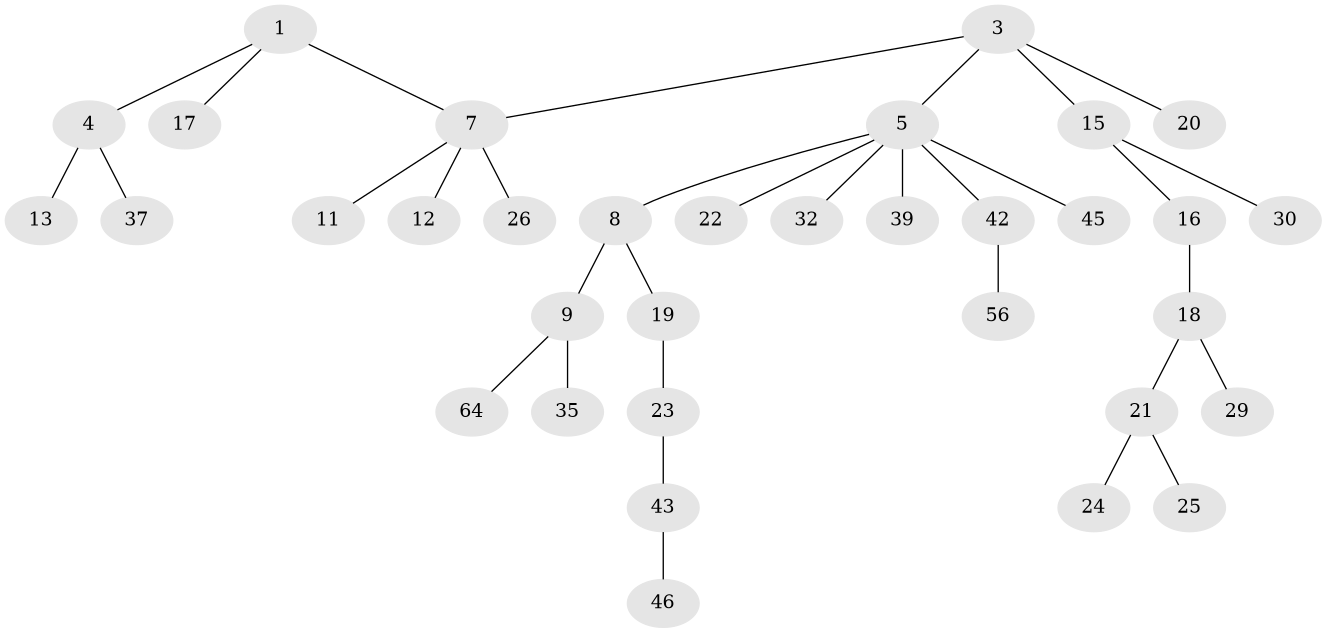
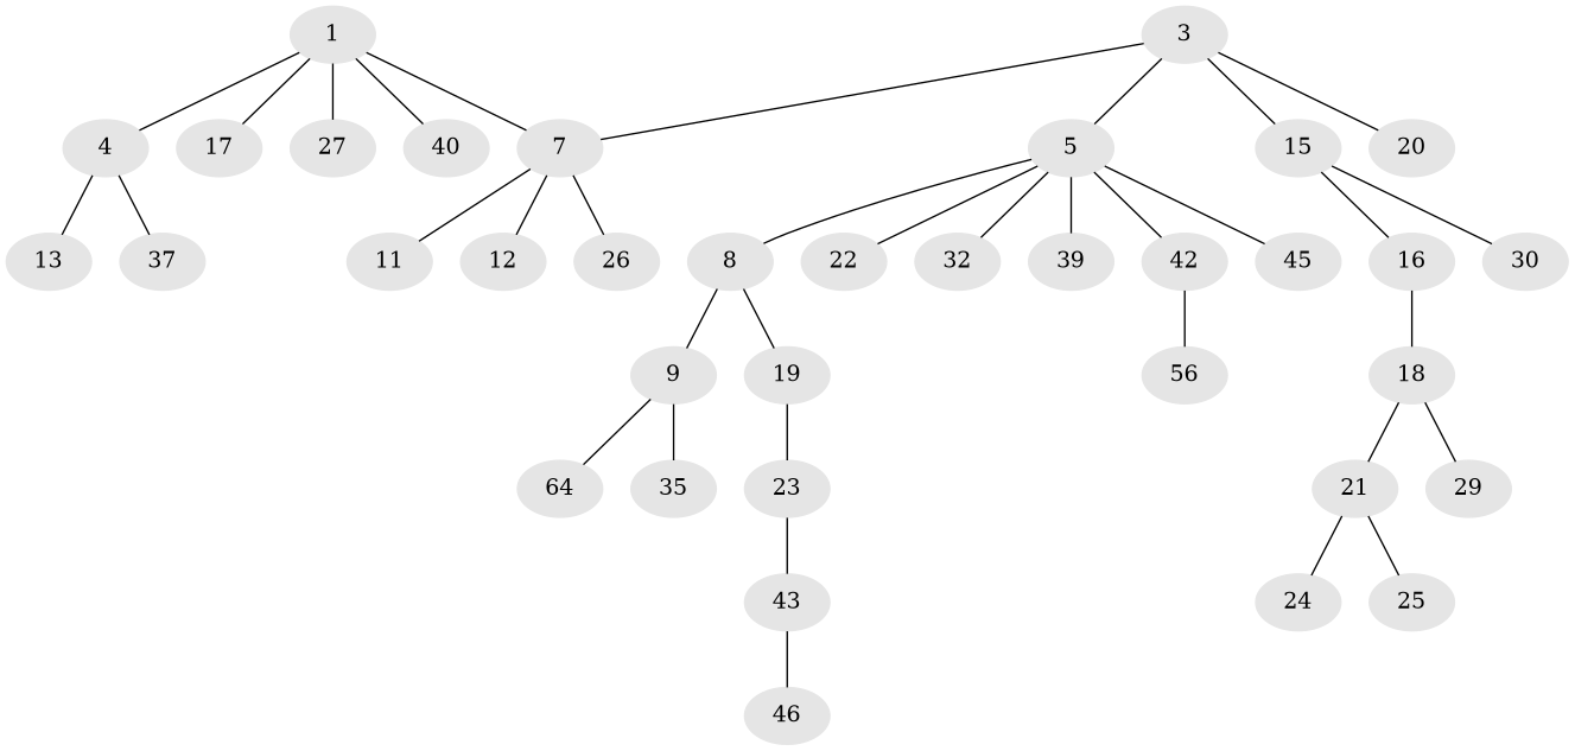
  graph {
    node [color=gray90 style=filled]
    1 [super="+2"]
    4 [super="+44"]
    17 [super="+52"]
+   27
+   40 [super="+53"]
    7 [super="+57"]
    3 [super="+10"]
    5 [super="+6"]
    15 [super="+38"]
    n10 [label=20 super="+55"]
    13
    37
    8
    22
    32 [super="+36"]
    39
    42 [super="+47"]
    45 [super="+49"]
    11 [super="+48"]
    12
    26
    16
    30
    9 [super="+54"]
    19 [super="+28"]
    56
    n27 [label=64]
    35 [super="+51"]
    23
    18 [super="+20"]
    21 [super="+41"]
    29 [super="+34"]
    24 [super="+31"]
    25 [super="+33"]
    43 [super="+58"]
    46
    1 -- 4
    1 -- 17
+   1 -- 27
+   1 -- 40
    1 -- 7
    4 -- 13
    4 -- 37
    7 -- 11
    7 -- 12
    7 -- 26
    3 -- 7
    3 -- 5
    3 -- 15
    3 -- n10
    5 -- 8
    5 -- 22
    5 -- 32
    5 -- 39
    5 -- 42
    5 -- 45
    15 -- 16
    15 -- 30
    8 -- 9
    8 -- 19
    42 -- 56
    16 -- 18
    9 -- n27
    9 -- 35
    19 -- 23
    23 -- 43
    18 -- 21
    18 -- 29
    21 -- 24
    21 -- 25
    43 -- 46
  }
